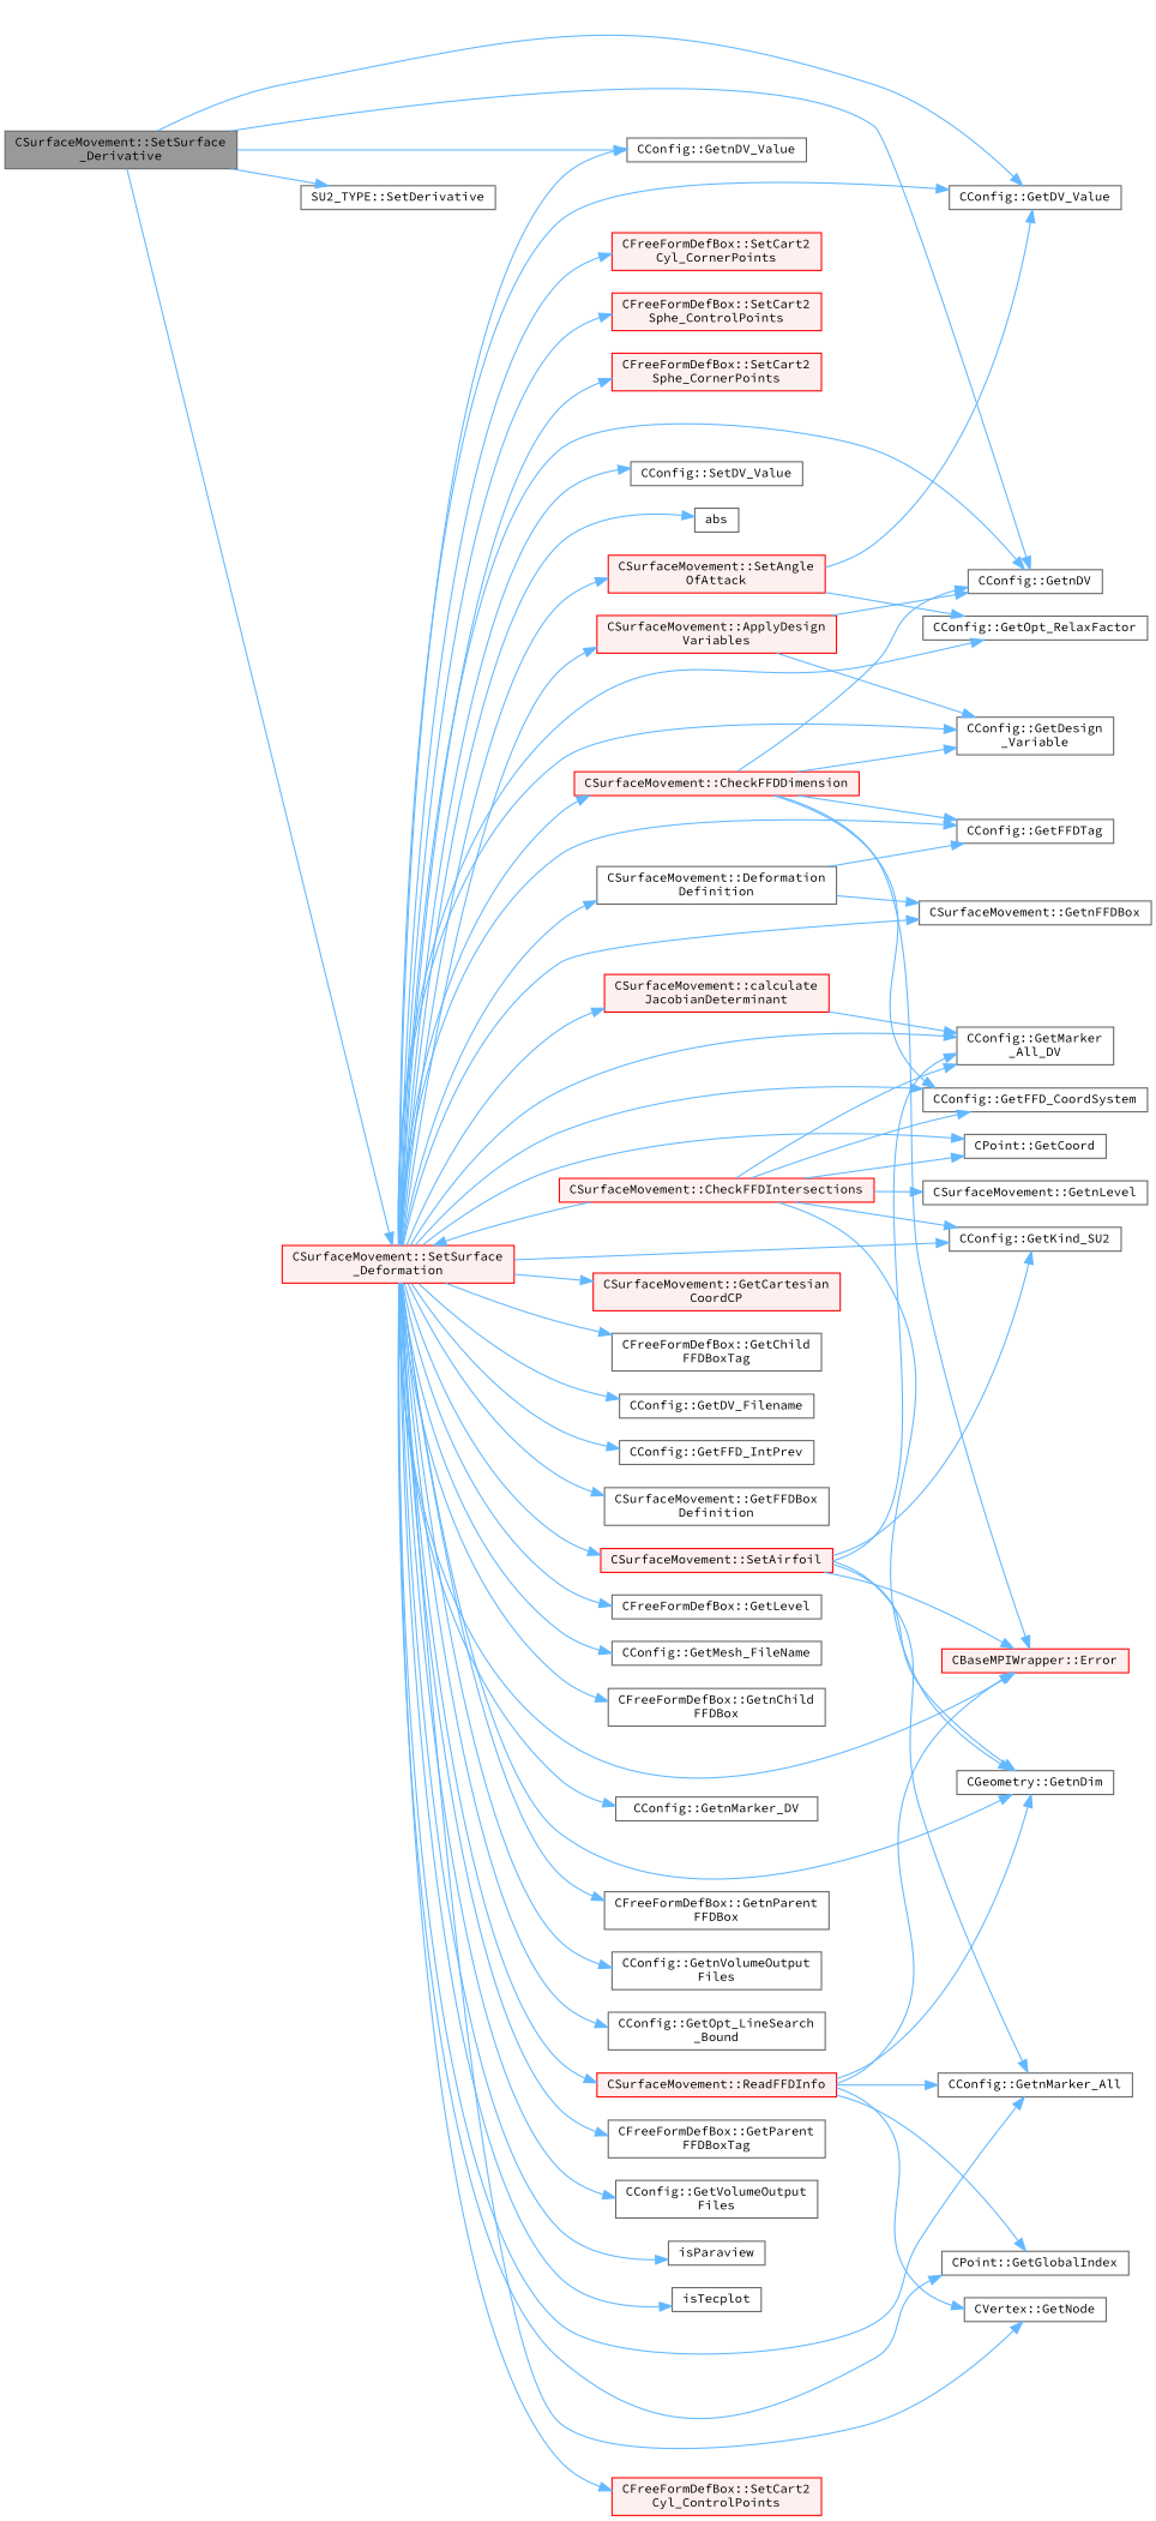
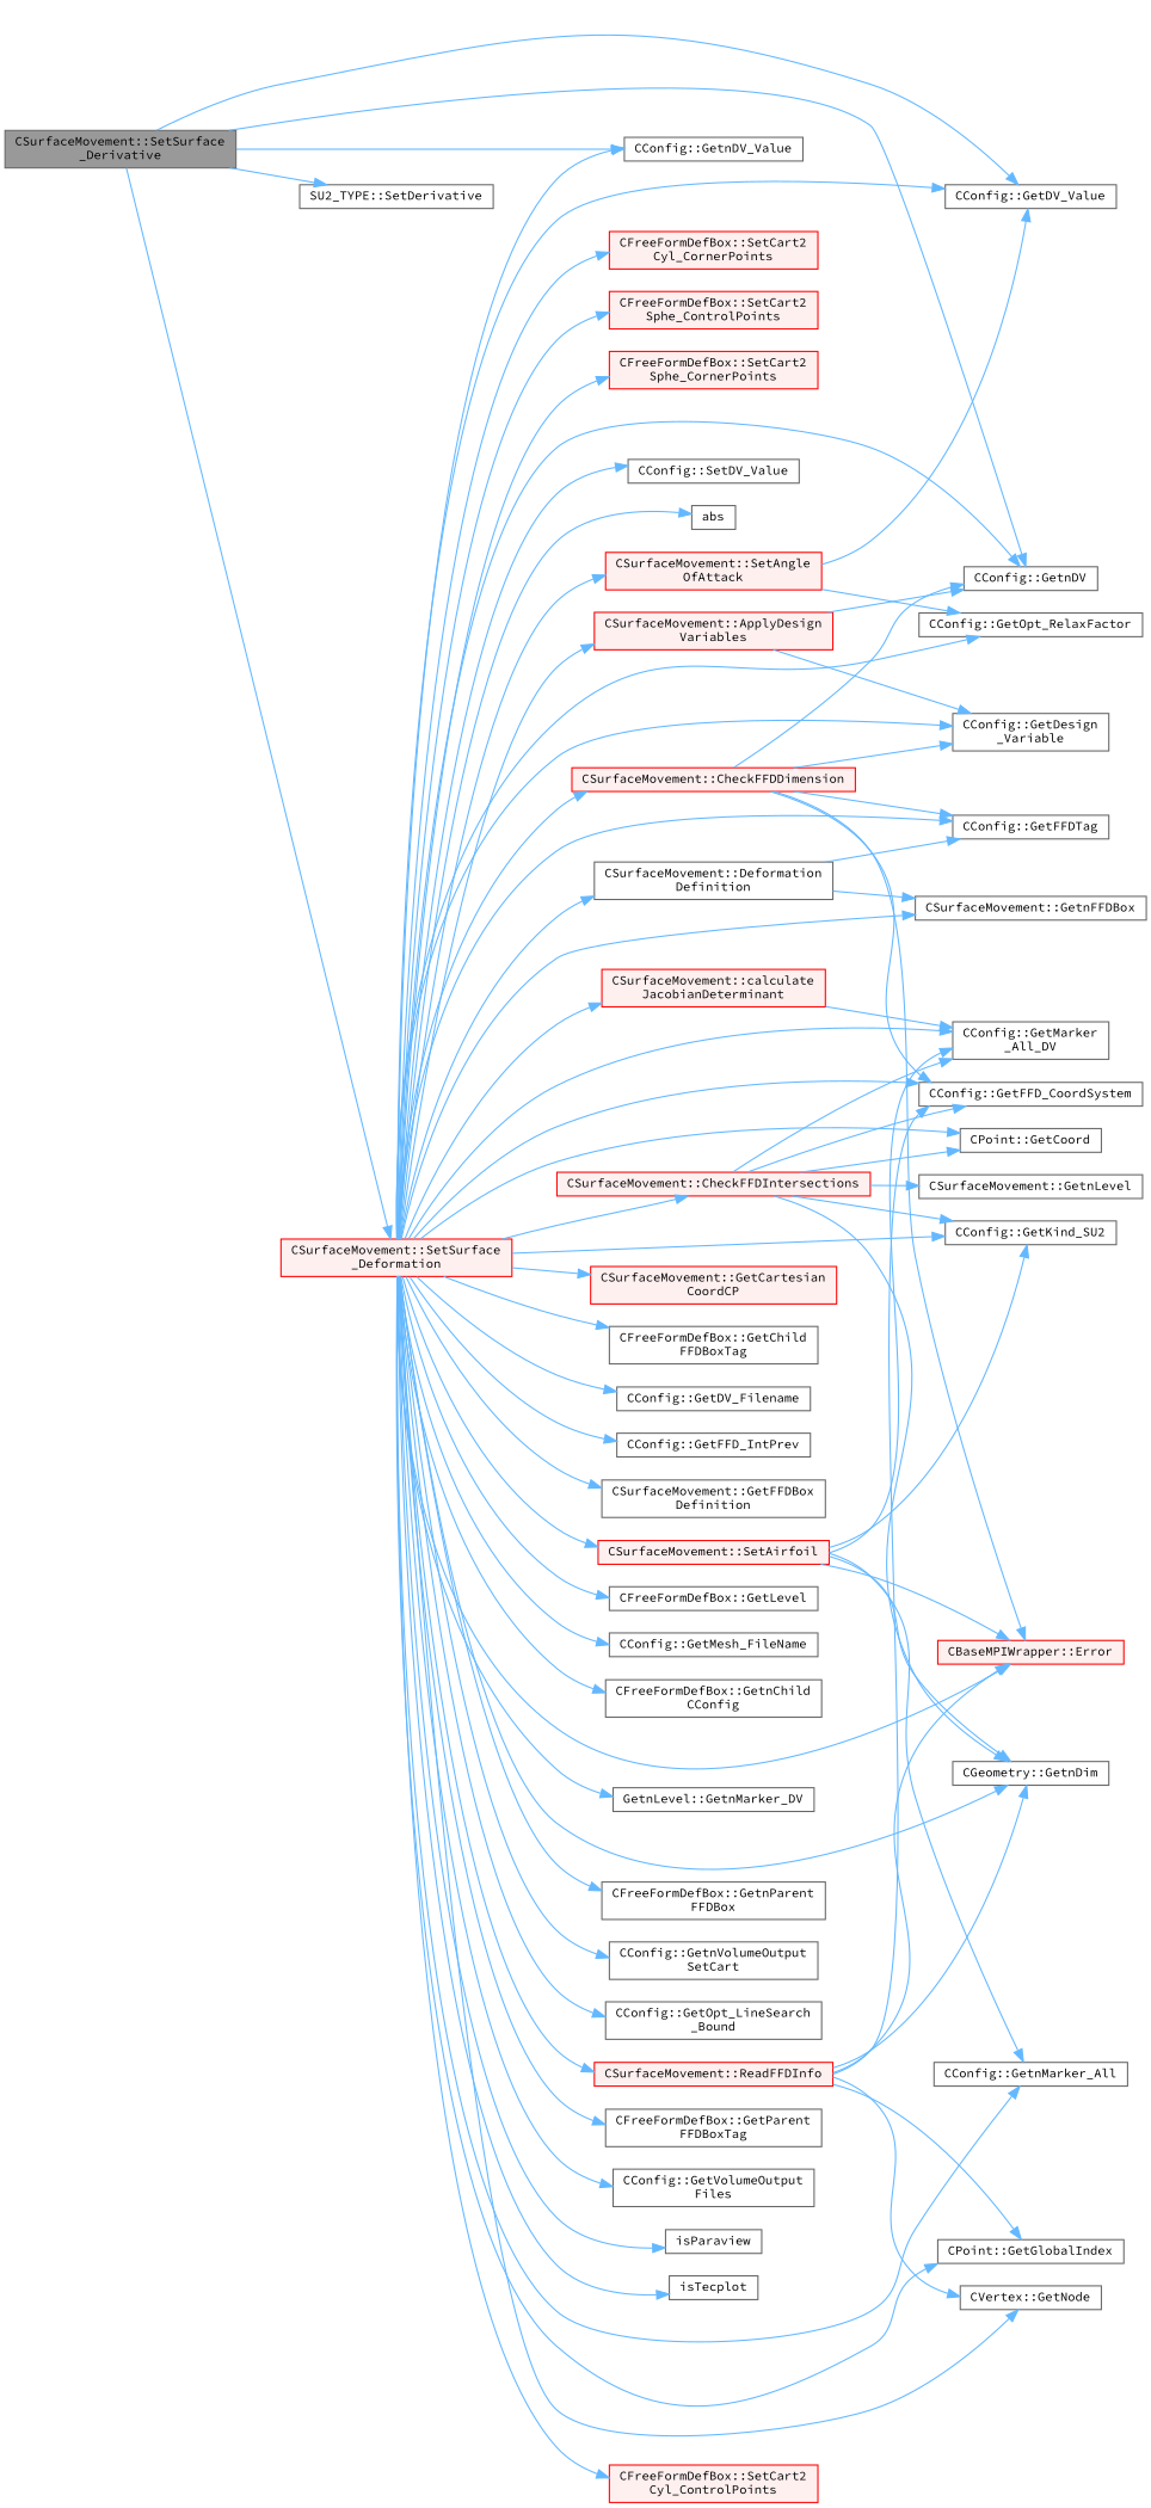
  digraph {
    fontname="Source Code Pro"
    rankdir=LR
    node [color=grey40 fillcolor=white fontname="Source Code Pro" fontsize=10 shape=box style=filled]
    edge [color=steelblue1 fontname="Source Code Pro" fontsize=10 labelfontname=Helvetica labelfontsize=10 style=solid]
    n1 [color=gray40 fillcolor=grey60 fontcolor=black height=0.2 label="CSurfaceMovement::SetSurface\l_Derivative" width=0.4]
    n2 [height=0.2 label="CConfig::GetDV_Value" width=0.4]
    n3 [height=0.2 label="CConfig::GetnDV" width=0.4]
    n4 [height=0.2 label="CConfig::GetnDV_Value" width=0.4]
    n5 [height=0.2 label="SU2_TYPE::SetDerivative" width=0.4]
    n6 [color=red fillcolor="#FFF0F0" height=0.2 label="CSurfaceMovement::SetSurface\l_Deformation" width=0.4]
    n7 [height=0.2 label="CConfig::SetDV_Value" width=0.4]
    n8 [height=0.2 label=abs width=0.4]
    n9 [color=red fillcolor="#FFF0F0" height=0.2 label="CSurfaceMovement::ApplyDesign\lVariables" width=0.4]
    n10 [height=0.2 label="CConfig::GetDesign\l_Variable" width=0.4]
    n11 [color=red fillcolor="#FFF0F0" height=0.2 label="CSurfaceMovement::calculate\lJacobianDeterminant" width=0.4]
    n12 [height=0.2 label="CConfig::GetMarker\l_All_DV" width=0.4]
    n13 [height=0.2 label="CSurfaceMovement::Deformation\lDefinition" width=0.4]
    n14 [height=0.2 label="CConfig::GetFFDTag" width=0.4]
    n15 [height=0.2 label="CSurfaceMovement::GetnFFDBox" width=0.4]
    n16 [color=red fillcolor="#FFF0F0" height=0.2 label="CSurfaceMovement::CheckFFDDimension" width=0.4]
    n17 [color=red fillcolor="#FFF0F0" height=0.2 label="CBaseMPIWrapper::Error" width=0.4]
    n18 [height=0.2 label="CConfig::GetFFD_CoordSystem" width=0.4]
    n19 [color=red fillcolor="#FFF0F0" height=0.2 label="CSurfaceMovement::CheckFFDIntersections" width=0.4]
    n20 [height=0.2 label="CPoint::GetCoord" width=0.4]
    n21 [height=0.2 label="CConfig::GetKind_SU2" width=0.4]
    n22 [height=0.2 label="CGeometry::GetnDim" width=0.4]
    n23 [color=red fillcolor="#FFF0F0" height=0.2 label="CSurfaceMovement::GetCartesian\lCoordCP" width=0.4]
    n24 [height=0.2 label="CFreeFormDefBox::GetChild\lFFDBoxTag" width=0.4]
    n25 [height=0.2 label="CConfig::GetDV_Filename" width=0.4]
    n26 [height=0.2 label="CConfig::GetFFD_IntPrev" width=0.4]
    n27 [height=0.2 label="CSurfaceMovement::GetFFDBox\lDefinition" width=0.4]
    n28 [height=0.2 label="CPoint::GetGlobalIndex" width=0.4]
    n29 [height=0.2 label="CFreeFormDefBox::GetLevel" width=0.4]
    n30 [height=0.2 label="CConfig::GetMesh_FileName" width=0.4]
-   n31 [height=0.2 label="CFreeFormDefBox::GetnChild\lFFDBox" width=0.4]
+   n31 [height=0.2 label="CFreeFormDefBox::GetnChild\lCConfig" width=0.4]
    n32 [height=0.2 label="CConfig::GetnMarker_All" width=0.4]
-   n33 [height=0.2 label="CConfig::GetnMarker_DV" width=0.4]
+   n33 [height=0.2 label="GetnLevel::GetnMarker_DV" width=0.4]
    n34 [height=0.2 label="CVertex::GetNode" width=0.4]
    n35 [height=0.2 label="CFreeFormDefBox::GetnParent\lFFDBox" width=0.4]
-   n36 [height=0.2 label="CConfig::GetnVolumeOutput\lFiles" width=0.4]
+   n36 [height=0.2 label="CConfig::GetnVolumeOutput\lSetCart" width=0.4]
    n37 [height=0.2 label="CConfig::GetOpt_LineSearch\l_Bound" width=0.4]
    n38 [height=0.2 label="CConfig::GetOpt_RelaxFactor" width=0.4]
    n39 [height=0.2 label="CFreeFormDefBox::GetParent\lFFDBoxTag" width=0.4]
    n40 [height=0.2 label="CConfig::GetVolumeOutput\lFiles" width=0.4]
    n41 [height=0.2 label=isParaview width=0.4]
    n42 [height=0.2 label=isTecplot width=0.4]
    n43 [color=red fillcolor="#FFF0F0" height=0.2 label="CSurfaceMovement::ReadFFDInfo" width=0.4]
    n44 [color=red fillcolor="#FFF0F0" height=0.2 label="CSurfaceMovement::SetAirfoil" width=0.4]
    n45 [color=red fillcolor="#FFF0F0" height=0.2 label="CSurfaceMovement::SetAngle\lOfAttack" width=0.4]
    n46 [color=red fillcolor="#FFF0F0" height=0.2 label="CFreeFormDefBox::SetCart2\lCyl_ControlPoints" width=0.4]
    n47 [color=red fillcolor="#FFF0F0" height=0.2 label="CFreeFormDefBox::SetCart2\lCyl_CornerPoints" width=0.4]
    n48 [color=red fillcolor="#FFF0F0" height=0.2 label="CFreeFormDefBox::SetCart2\lSphe_ControlPoints" width=0.4]
    n49 [color=red fillcolor="#FFF0F0" height=0.2 label="CFreeFormDefBox::SetCart2\lSphe_CornerPoints" width=0.4]
    n50 [height=0.2 label="CSurfaceMovement::GetnLevel" width=0.4]
    n1 -> n2
    n1 -> n3
    n1 -> n4
    n1 -> n5
    n1 -> n6
    n6 -> n2
    n6 -> n3
    n6 -> n4
    n6 -> n7
    n6 -> n8
    n6 -> n9
    n6 -> n10
    n6 -> n11
    n6 -> n12
    n6 -> n13
    n6 -> n14
    n6 -> n15
    n6 -> n16
    n6 -> n17
    n6 -> n18
-   n19 -> n6
+   n6 -> n19
    n6 -> n20
    n6 -> n21
    n6 -> n22
    n6 -> n23
    n6 -> n24
    n6 -> n25
    n6 -> n26
    n6 -> n27
    n6 -> n28
    n6 -> n29
    n6 -> n30
    n6 -> n31
    n6 -> n32
    n6 -> n33
    n6 -> n34
    n6 -> n35
    n6 -> n36
    n6 -> n37
    n6 -> n38
    n6 -> n39
    n6 -> n40
    n6 -> n41
    n6 -> n42
    n6 -> n43
    n6 -> n44
    n6 -> n45
    n6 -> n46
    n6 -> n47
    n6 -> n48
    n6 -> n49
    n9 -> n3
    n9 -> n10
    n11 -> n12
    n13 -> n14
    n13 -> n15
    n16 -> n3
    n16 -> n10
    n16 -> n14
    n16 -> n17
    n16 -> n18
    n19 -> n12
    n19 -> n18
    n19 -> n20
    n19 -> n21
    n19 -> n22
    n19 -> n50
    n43 -> n17
-   n43 -> n32
+   n43 -> n18
    n43 -> n22
    n43 -> n28
    n43 -> n34
    n44 -> n12
    n44 -> n17
    n44 -> n21
    n44 -> n22
    n44 -> n32
    n45 -> n2
    n45 -> n38
  }
